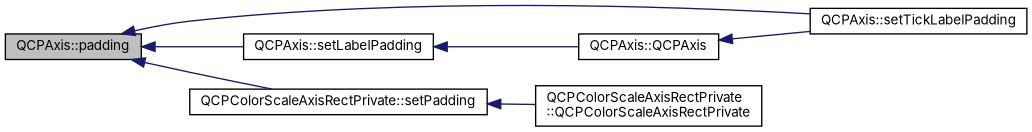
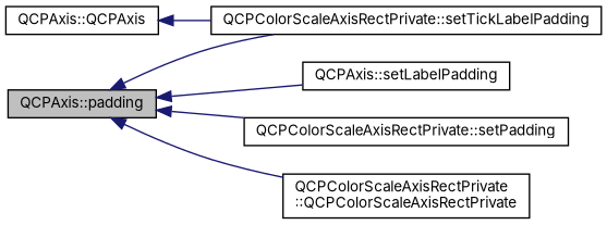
  digraph {
    fontname=Inter
    rankdir=LR
    node [color=black fillcolor=white fontname=Inter fontsize=10 shape=record style=filled]
    edge [color=midnightblue dir=back fontname=Inter fontsize=10 labelfontname=Helvetica labelfontsize=10 style=solid]
    n1 [fillcolor=grey75 fontcolor=black height=0.2 label="QCPAxis::padding" width=0.4]
-   n2 [height=0.2 label="QCPAxis::setTickLabelPadding" width=0.4]
+   n2 [height=0.2 label="QCPColorScaleAxisRectPrivate::setTickLabelPadding" width=0.4]
    n3 [height=0.2 label="QCPAxis::setLabelPadding" width=0.4]
    n4 [height=0.2 label="QCPColorScaleAxisRectPrivate::setPadding" width=0.4]
    n5 [height=0.2 label="QCPAxis::QCPAxis" width=0.4]
    n6 [height=0.2 label="QCPColorScaleAxisRectPrivate\l::QCPColorScaleAxisRectPrivate" width=0.4]
    n1 -> n2
    n1 -> n3
    n1 -> n4
-   n3 -> n5
-   n4 -> n6
+   n1 -> n6
    n5 -> n2
  }
